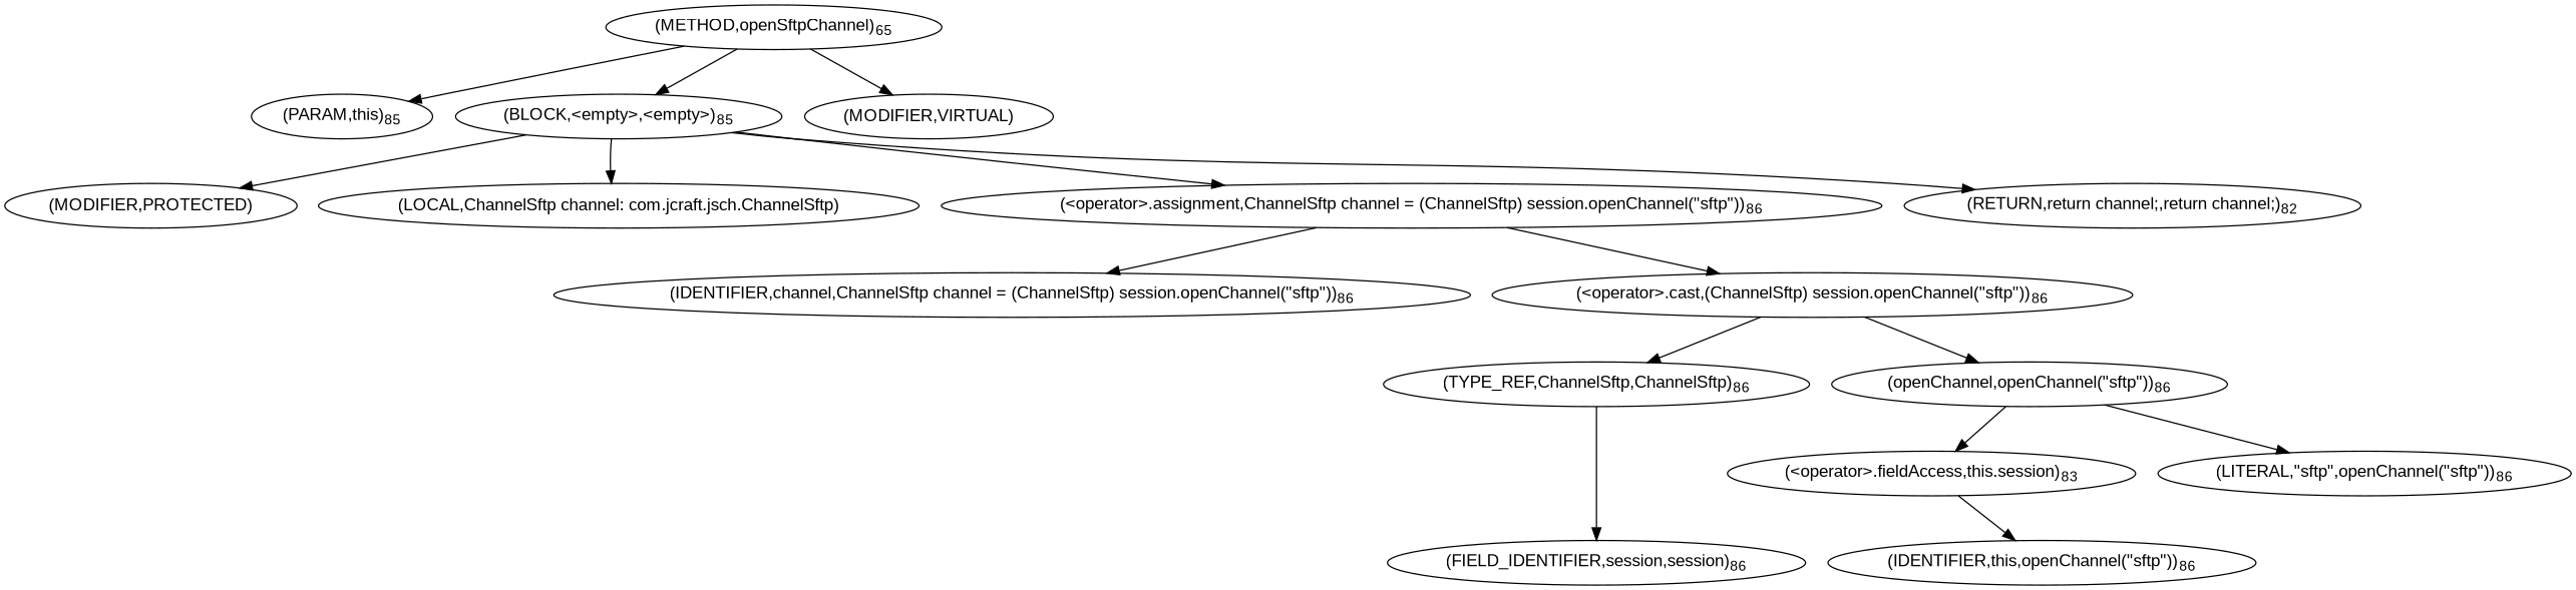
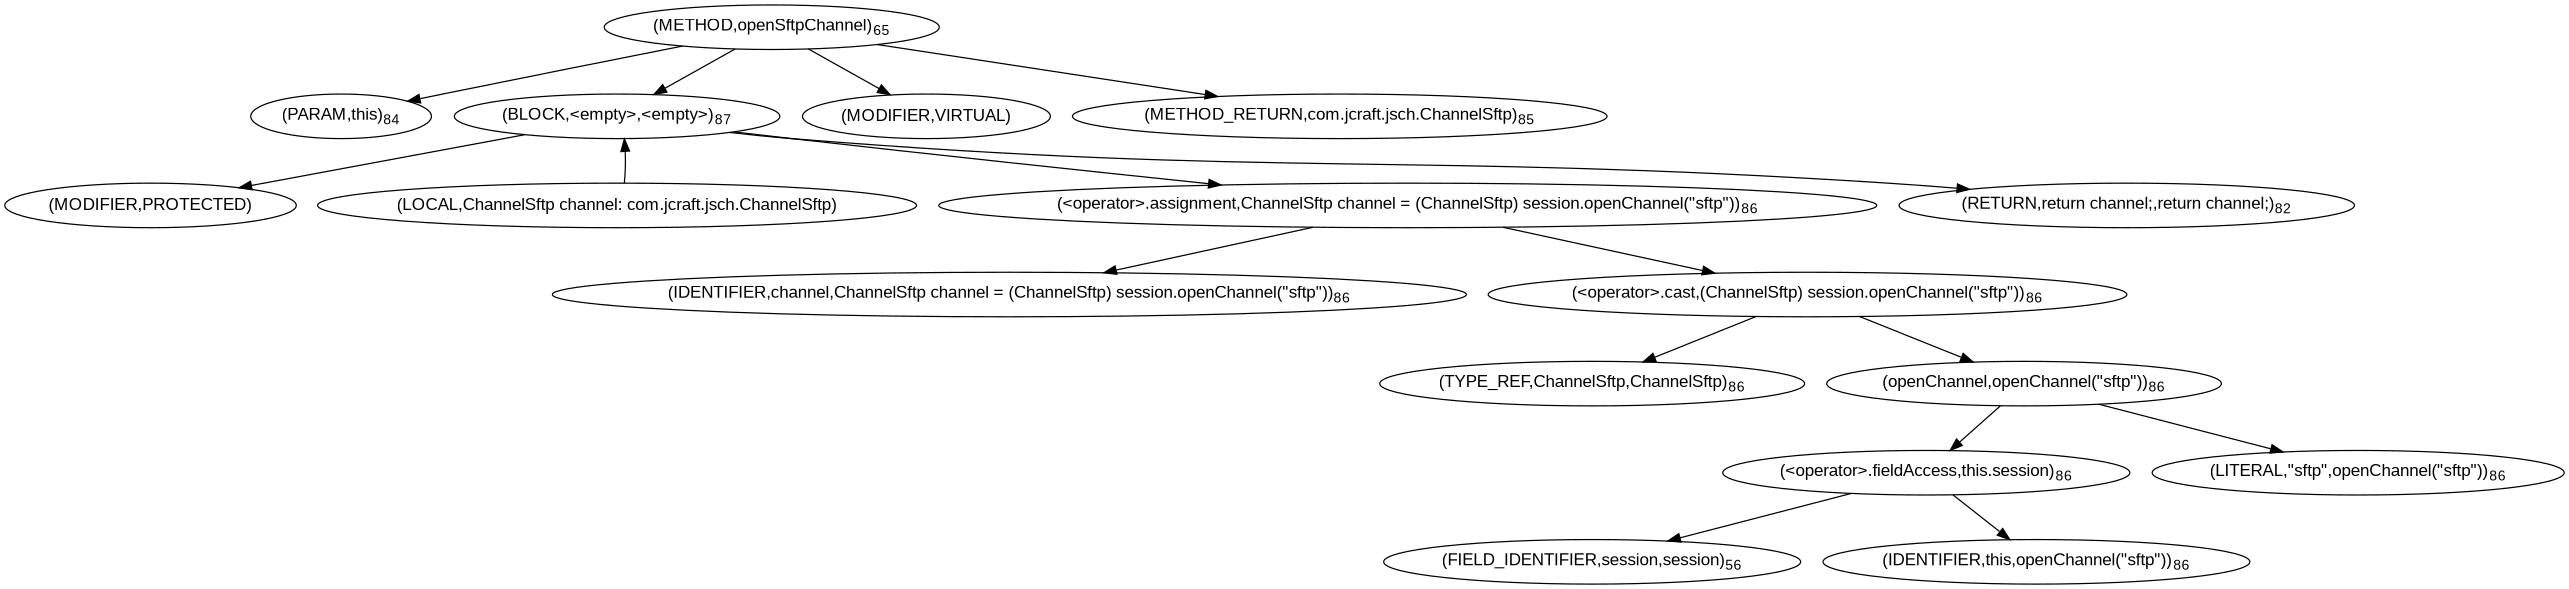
  digraph {
    fontname="Liberation Sans"
    node [fontname="Liberation Sans"]
    edge [fontname="Liberation Sans"]
    n1 [label=<(METHOD,openSftpChannel)<SUB>65</SUB>>]
-   n2 [label=<(PARAM,this)<SUB>85</SUB>>]
-   n3 [label=<(BLOCK,&lt;empty&gt;,&lt;empty&gt;)<SUB>85</SUB>>]
+   n2 [label=<(PARAM,this)<SUB>84</SUB>>]
+   n3 [label=<(BLOCK,&lt;empty&gt;,&lt;empty&gt;)<SUB>87</SUB>>]
    n4 [label=<(MODIFIER,VIRTUAL)>]
+   n5 [label=<(METHOD_RETURN,com.jcraft.jsch.ChannelSftp)<SUB>85</SUB>>]
    n6 [label=<(MODIFIER,PROTECTED)>]
    n7 [label=<(LOCAL,ChannelSftp channel: com.jcraft.jsch.ChannelSftp)>]
    n8 [label=<(&lt;operator&gt;.assignment,ChannelSftp channel = (ChannelSftp) session.openChannel(&quot;sftp&quot;))<SUB>86</SUB>>]
    n9 [label=<(RETURN,return channel;,return channel;)<SUB>82</SUB>>]
    n10 [label=<(IDENTIFIER,channel,ChannelSftp channel = (ChannelSftp) session.openChannel(&quot;sftp&quot;))<SUB>86</SUB>>]
    n11 [label=<(&lt;operator&gt;.cast,(ChannelSftp) session.openChannel(&quot;sftp&quot;))<SUB>86</SUB>>]
    n12 [label=<(TYPE_REF,ChannelSftp,ChannelSftp)<SUB>86</SUB>>]
    n13 [label=<(openChannel,openChannel(&quot;sftp&quot;))<SUB>86</SUB>>]
-   n14 [label=<(&lt;operator&gt;.fieldAccess,this.session)<SUB>83</SUB>>]
+   n14 [label=<(&lt;operator&gt;.fieldAccess,this.session)<SUB>86</SUB>>]
    n15 [label=<(LITERAL,&quot;sftp&quot;,openChannel(&quot;sftp&quot;))<SUB>86</SUB>>]
    n16 [label=<(IDENTIFIER,this,openChannel(&quot;sftp&quot;))<SUB>86</SUB>>]
-   n17 [label=<(FIELD_IDENTIFIER,session,session)<SUB>86</SUB>>]
+   n17 [label=<(FIELD_IDENTIFIER,session,session)<SUB>56</SUB>>]
    n1 -> n2
    n1 -> n3
    n1 -> n4
+   n1 -> n5
    n3 -> n6
-   n3 -> n7
+   n7 -> n3
    n3 -> n8
    n3 -> n9
    n8 -> n10
    n8 -> n11
    n11 -> n12
    n11 -> n13
    n13 -> n14
    n13 -> n15
    n14 -> n16
-   n12 -> n17
+   n14 -> n17
  }
